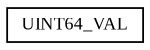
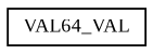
  digraph {
    rankdir=LR
    fontname="Liberation Serif"
-   n1 [color=black fillcolor=white fontname="Liberation Serif" fontsize=10 height=0.2 label=UINT64_VAL shape=record style=filled width=0.4]
+   n1 [color=black fillcolor=white fontname="Liberation Serif" fontsize=10 height=0.2 label=VAL64_VAL shape=record style=filled width=0.4]
  }
